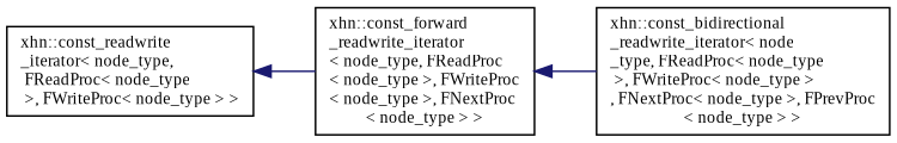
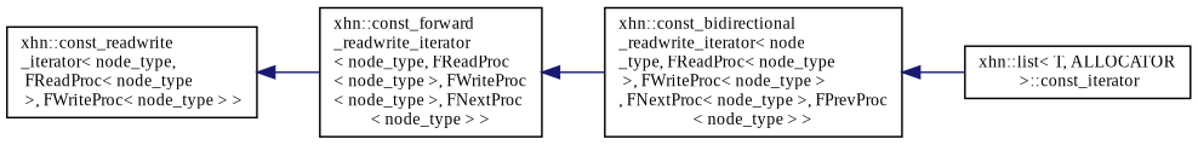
  digraph {
    rankdir=LR
    fontname="Liberation Serif"
    node [color=black fillcolor=white fontname="Liberation Serif" fontsize=10 shape=record style=filled]
    edge [color=midnightblue dir=back fontname="Liberation Serif" fontsize=10 labelfontname=Helvetica labelfontsize=10 style=solid]
    n1 [height=0.2 label="xhn::const_readwrite\l_iterator\< node_type,\l FReadProc\< node_type\l \>, FWriteProc\< node_type \> \>" width=0.4]
    n2 [height=0.2 label="xhn::const_forward\l_readwrite_iterator\l\< node_type, FReadProc\l\< node_type \>, FWriteProc\l\< node_type \>, FNextProc\l\< node_type \> \>" width=0.4]
    n3 [height=0.2 label="xhn::const_bidirectional\l_readwrite_iterator\< node\l_type, FReadProc\< node_type\l \>, FWriteProc\< node_type \>\l, FNextProc\< node_type \>, FPrevProc\l\< node_type \> \>" width=0.4]
+   n4 [height=0.2 label="xhn::list\< T, ALLOCATOR\l \>::const_iterator" width=0.4]
    n1 -> n2
    n2 -> n3
+   n3 -> n4
  }
